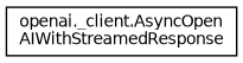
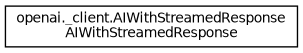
  digraph {
    rankdir=TB
-   n1 [color=black fillcolor=white fontname=Helvetica fontsize=10 height=0.2 label="openai._client.AsyncOpen\lAIWithStreamedResponse" shape=record style=filled width=0.4]
+   n1 [color=black fillcolor=white fontname=Helvetica fontsize=10 height=0.2 label="openai._client.AIWithStreamedResponse\lAIWithStreamedResponse" shape=record style=filled width=0.4]
  }
